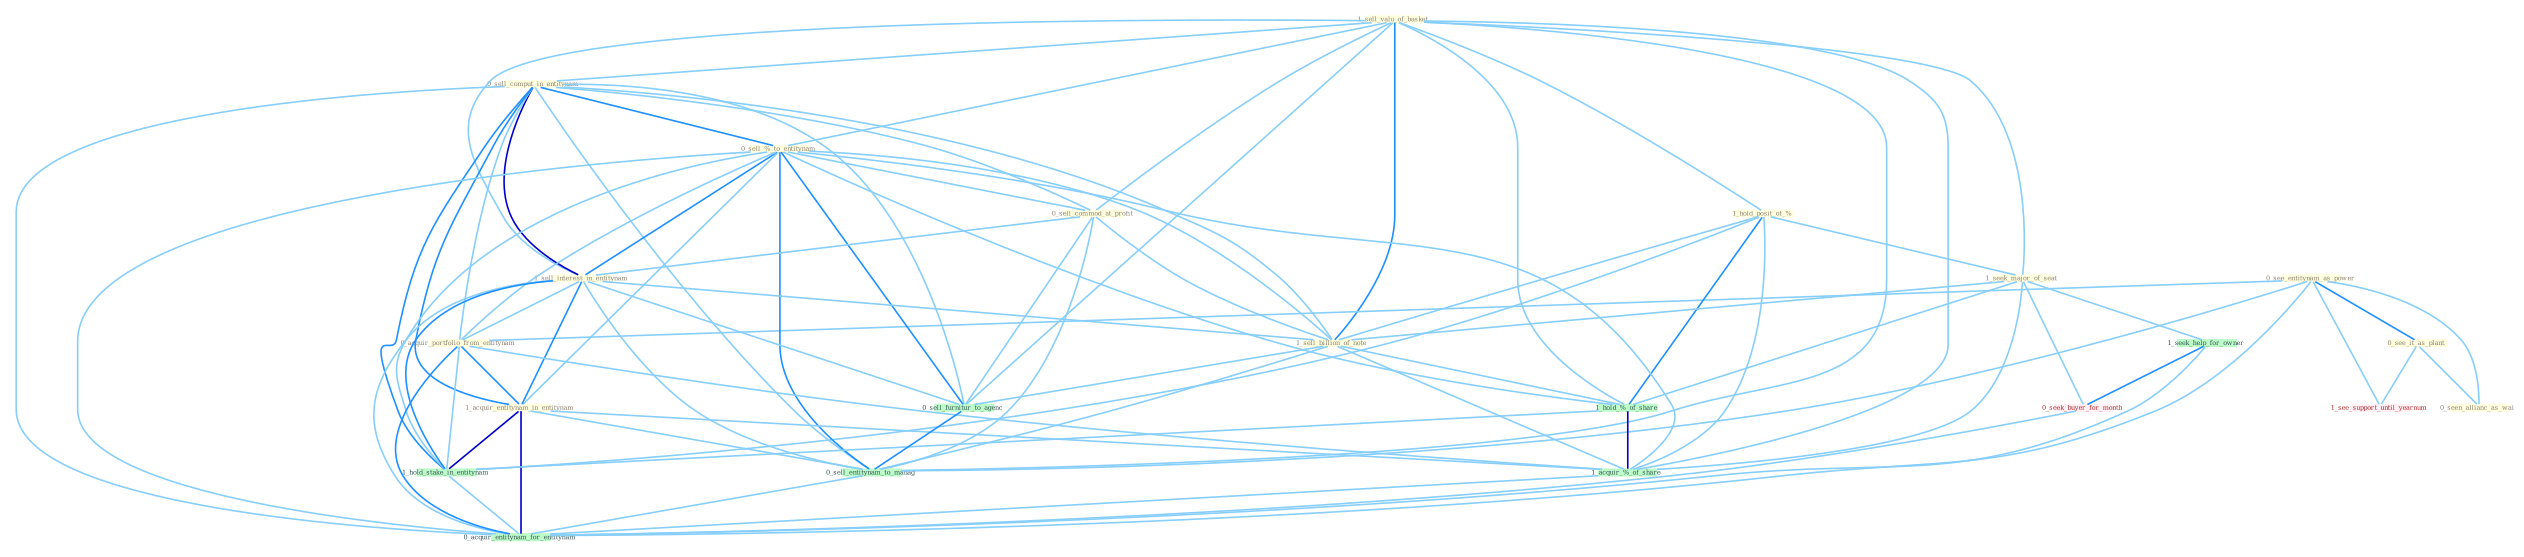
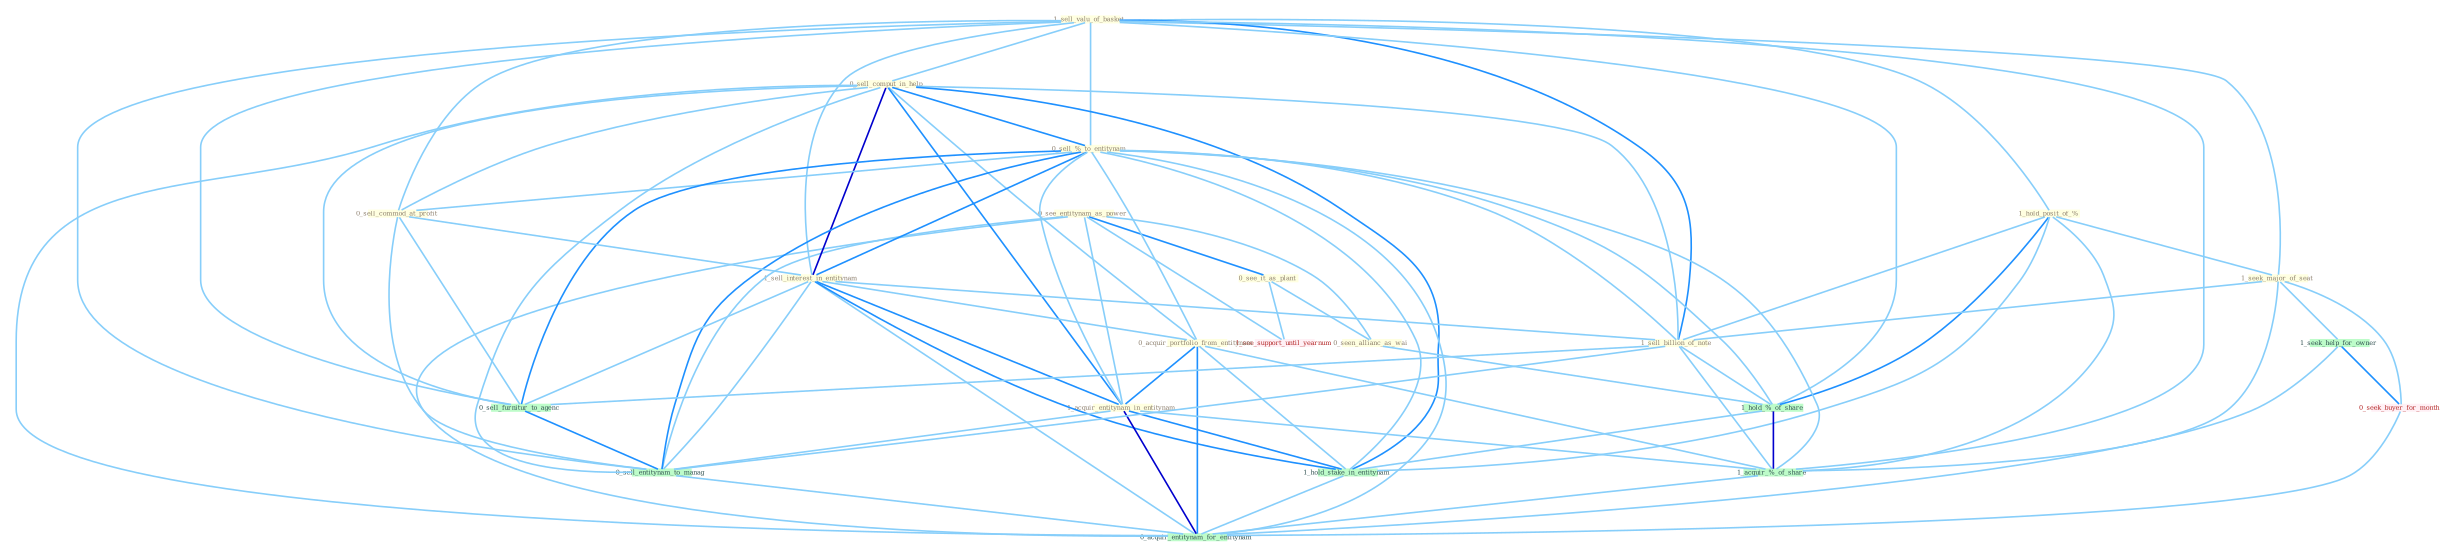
  graph {
    node [color="#ffffe0" fixedsize=true fontcolor="#8b7d6b" fontsize=4 shape=polygon style=filled]
    edge [color="#87cefa" w=1]
    "1_sell_valu_of_basket " [height=.06 width=.5]
    "0_see_entitynam_as_power " [height=.06 width=.5]
-   "0_sell_comput_in_entitynam " [height=.06 width=.5]
+   "0_sell_comput_in_entitynam " [height=.06 width=.5 label="0_sell_comput_in_help"]
    "0_see_it_as_plant " [height=.06 width=.5]
    "1_hold_posit_of_% " [height=.06 width=.5]
    "1_seek_major_of_seat " [height=.06 width=.5]
    "0_seen_allianc_as_wai " [height=.06 width=.5]
    "0_sell_%_to_entitynam " [height=.06 width=.5]
    "0_sell_commod_at_profit " [height=.06 width=.5]
    "1_sell_interest_in_entitynam " [height=.06 width=.5]
    "0_acquir_portfolio_from_entitynam " [height=.06 width=.5]
    "1_acquir_entitynam_in_entitynam " [height=.06 width=.5]
    "1_sell_billion_of_note " [height=.06 width=.5]
    "0_seek_buyer_for_month " [color="#fff0f5" fontcolor="#b22222" height=.06 width=.5]
    "1_see_support_until_yearnum " [color="#fff0f5" fontcolor="#b22222" height=.06 width=.5]
    "1_hold_%_of_share " [color="#BDFCC9" fontcolor="#2f4f4f" height=.06 width=.5]
    "1_acquir_%_of_share " [color="#BDFCC9" fontcolor="#2f4f4f" height=.06 width=.5]
    "0_sell_furnitur_to_agenc " [color="#BDFCC9" fontcolor="#2f4f4f" height=.06 width=.5]
    "0_sell_entitynam_to_manag " [color="#BDFCC9" fontcolor="#2f4f4f" height=.06 width=.5]
    "0_acquir_entitynam_for_entitynam " [color="#BDFCC9" fontcolor="#2f4f4f" height=.06 width=.5]
    "1_hold_stake_in_entitynam " [color="#BDFCC9" fontcolor="#2f4f4f" height=.06 width=.5]
    "1_seek_help_for_owner " [color="#BDFCC9" fontcolor="#2f4f4f" height=.06 width=.5]
    subgraph sub_1 {
      "1_sell_valu_of_basket "
      "0_see_entitynam_as_power "
      "0_sell_comput_in_entitynam "
      "0_see_it_as_plant "
      "1_hold_posit_of_% "
      "1_seek_major_of_seat "
      "0_seen_allianc_as_wai "
      "0_sell_%_to_entitynam "
      "0_sell_commod_at_profit "
      "1_sell_interest_in_entitynam "
      "0_acquir_portfolio_from_entitynam "
      "1_acquir_entitynam_in_entitynam "
      "1_sell_billion_of_note "
    }
    subgraph sub_2 {
      "0_seek_buyer_for_month "
      "1_see_support_until_yearnum "
    }
    "1_sell_valu_of_basket " -- "0_sell_comput_in_entitynam "
    "1_sell_valu_of_basket " -- "1_hold_posit_of_% "
    "1_sell_valu_of_basket " -- "1_seek_major_of_seat "
    "1_sell_valu_of_basket " -- "0_sell_%_to_entitynam "
    "1_sell_valu_of_basket " -- "0_sell_commod_at_profit "
    "1_sell_valu_of_basket " -- "1_sell_interest_in_entitynam "
    "1_sell_valu_of_basket " -- "1_sell_billion_of_note " [color="#1e90ff" w=2]
    "1_sell_valu_of_basket " -- "1_hold_%_of_share "
    "1_sell_valu_of_basket " -- "1_acquir_%_of_share "
    "1_sell_valu_of_basket " -- "0_sell_furnitur_to_agenc "
    "1_sell_valu_of_basket " -- "0_sell_entitynam_to_manag "
    "0_see_entitynam_as_power " -- "0_see_it_as_plant " [color="#1e90ff" w=2]
    "0_see_entitynam_as_power " -- "0_seen_allianc_as_wai "
-   "0_see_entitynam_as_power " -- "0_acquir_portfolio_from_entitynam "
+   "0_see_entitynam_as_power " -- "1_acquir_entitynam_in_entitynam "
    "0_see_entitynam_as_power " -- "1_see_support_until_yearnum "
    "0_see_entitynam_as_power " -- "0_sell_entitynam_to_manag "
    "0_see_entitynam_as_power " -- "0_acquir_entitynam_for_entitynam "
    "0_sell_comput_in_entitynam " -- "0_sell_%_to_entitynam " [color="#1e90ff" w=2]
    "0_sell_comput_in_entitynam " -- "0_sell_commod_at_profit "
    "0_sell_comput_in_entitynam " -- "1_sell_interest_in_entitynam " [color="#0000cd" w=3]
    "0_sell_comput_in_entitynam " -- "0_acquir_portfolio_from_entitynam "
    "0_sell_comput_in_entitynam " -- "1_acquir_entitynam_in_entitynam " [color="#1e90ff" w=2]
    "0_sell_comput_in_entitynam " -- "1_sell_billion_of_note "
    "0_sell_comput_in_entitynam " -- "0_sell_furnitur_to_agenc "
    "0_sell_comput_in_entitynam " -- "0_sell_entitynam_to_manag "
    "0_sell_comput_in_entitynam " -- "0_acquir_entitynam_for_entitynam "
    "0_sell_comput_in_entitynam " -- "1_hold_stake_in_entitynam " [color="#1e90ff" w=2]
    "0_see_it_as_plant " -- "0_seen_allianc_as_wai "
    "0_see_it_as_plant " -- "1_see_support_until_yearnum "
    "1_hold_posit_of_% " -- "1_seek_major_of_seat "
    "1_hold_posit_of_% " -- "1_sell_billion_of_note "
    "1_hold_posit_of_% " -- "1_hold_%_of_share " [color="#1e90ff" w=2]
    "1_hold_posit_of_% " -- "1_acquir_%_of_share "
    "1_hold_posit_of_% " -- "1_hold_stake_in_entitynam "
    "1_seek_major_of_seat " -- "1_sell_billion_of_note "
    "1_seek_major_of_seat " -- "0_seek_buyer_for_month "
-   "1_seek_major_of_seat " -- "1_hold_%_of_share "
+   "0_seen_allianc_as_wai " -- "1_hold_%_of_share "
    "1_seek_major_of_seat " -- "1_acquir_%_of_share "
    "1_seek_major_of_seat " -- "1_seek_help_for_owner "
    "0_sell_%_to_entitynam " -- "0_sell_commod_at_profit "
    "0_sell_%_to_entitynam " -- "1_sell_interest_in_entitynam " [color="#1e90ff" w=2]
    "0_sell_%_to_entitynam " -- "0_acquir_portfolio_from_entitynam "
    "0_sell_%_to_entitynam " -- "1_acquir_entitynam_in_entitynam "
    "0_sell_%_to_entitynam " -- "1_sell_billion_of_note "
    "0_sell_%_to_entitynam " -- "1_hold_%_of_share "
    "0_sell_%_to_entitynam " -- "1_acquir_%_of_share "
    "0_sell_%_to_entitynam " -- "0_sell_furnitur_to_agenc " [color="#1e90ff" w=2]
    "0_sell_%_to_entitynam " -- "0_sell_entitynam_to_manag " [color="#1e90ff" w=2]
    "0_sell_%_to_entitynam " -- "0_acquir_entitynam_for_entitynam "
    "0_sell_%_to_entitynam " -- "1_hold_stake_in_entitynam "
    "0_sell_commod_at_profit " -- "1_sell_interest_in_entitynam "
-   "0_sell_commod_at_profit " -- "1_sell_billion_of_note "
    "0_sell_commod_at_profit " -- "0_sell_furnitur_to_agenc "
    "0_sell_commod_at_profit " -- "0_sell_entitynam_to_manag "
    "1_sell_interest_in_entitynam " -- "0_acquir_portfolio_from_entitynam "
    "1_sell_interest_in_entitynam " -- "1_acquir_entitynam_in_entitynam " [color="#1e90ff" w=2]
    "1_sell_interest_in_entitynam " -- "1_sell_billion_of_note "
    "1_sell_interest_in_entitynam " -- "0_sell_furnitur_to_agenc "
    "1_sell_interest_in_entitynam " -- "0_sell_entitynam_to_manag "
    "1_sell_interest_in_entitynam " -- "0_acquir_entitynam_for_entitynam "
    "1_sell_interest_in_entitynam " -- "1_hold_stake_in_entitynam " [color="#1e90ff" w=2]
    "0_acquir_portfolio_from_entitynam " -- "1_acquir_entitynam_in_entitynam " [color="#1e90ff" w=2]
    "0_acquir_portfolio_from_entitynam " -- "1_acquir_%_of_share "
    "0_acquir_portfolio_from_entitynam " -- "0_acquir_entitynam_for_entitynam " [color="#1e90ff" w=2]
    "0_acquir_portfolio_from_entitynam " -- "1_hold_stake_in_entitynam "
    "1_acquir_entitynam_in_entitynam " -- "1_acquir_%_of_share "
    "1_acquir_entitynam_in_entitynam " -- "0_sell_entitynam_to_manag "
    "1_acquir_entitynam_in_entitynam " -- "0_acquir_entitynam_for_entitynam " [color="#0000cd" w=3]
-   "1_acquir_entitynam_in_entitynam " -- "1_hold_stake_in_entitynam " [color="#0000cd" w=2]
+   "1_acquir_entitynam_in_entitynam " -- "1_hold_stake_in_entitynam " [color="#1e90ff" w=2]
    "1_sell_billion_of_note " -- "1_hold_%_of_share "
    "1_sell_billion_of_note " -- "1_acquir_%_of_share "
    "1_sell_billion_of_note " -- "0_sell_furnitur_to_agenc "
    "1_sell_billion_of_note " -- "0_sell_entitynam_to_manag "
    "0_seek_buyer_for_month " -- "0_acquir_entitynam_for_entitynam "
    "1_hold_%_of_share " -- "1_acquir_%_of_share " [color="#0000cd" w=3]
    "1_hold_%_of_share " -- "1_hold_stake_in_entitynam "
    "1_acquir_%_of_share " -- "0_acquir_entitynam_for_entitynam "
    "0_sell_furnitur_to_agenc " -- "0_sell_entitynam_to_manag " [color="#1e90ff" w=2]
    "0_sell_entitynam_to_manag " -- "0_acquir_entitynam_for_entitynam "
    "1_hold_stake_in_entitynam " -- "0_acquir_entitynam_for_entitynam "
    "1_seek_help_for_owner " -- "0_seek_buyer_for_month " [color="#1e90ff" w=2]
    "1_seek_help_for_owner " -- "0_acquir_entitynam_for_entitynam "
  }
